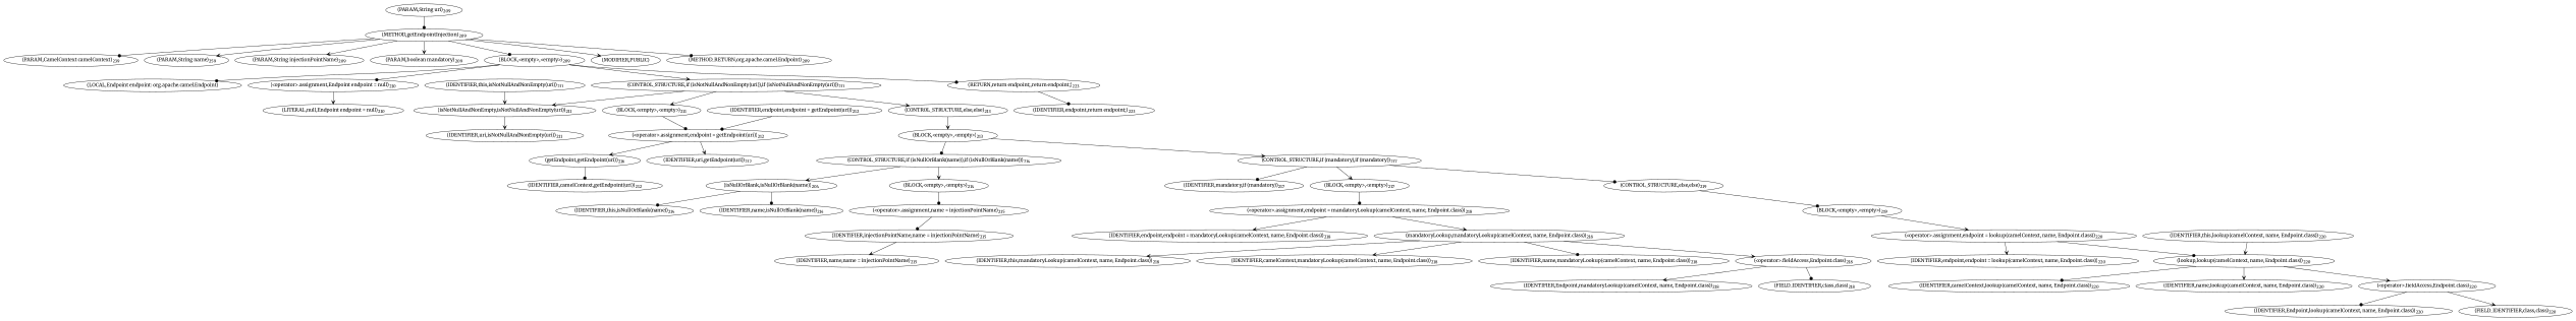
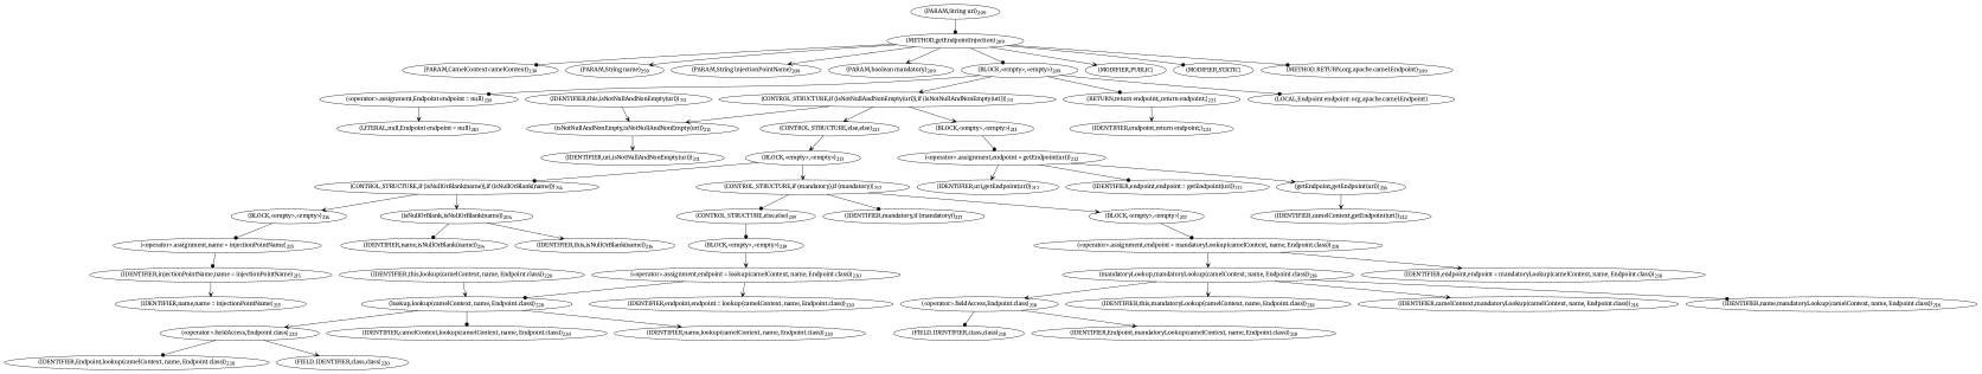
  digraph {
    fontname=Merriweather
    node [fontname=Merriweather]
    edge [arrowhead=vee fontname=Merriweather]
    n1 [label=<(METHOD,getEndpointInjection)<SUB>209</SUB>>]
    n2 [label=<(PARAM,CamelContext camelContext)<SUB>239</SUB>>]
    n3 [label=<(PARAM,String name)<SUB>259</SUB>>]
    n4 [label=<(PARAM,String injectionPointName)<SUB>209</SUB>>]
    n5 [label=<(PARAM,boolean mandatory)<SUB>209</SUB>>]
    n6 [label=<(BLOCK,&lt;empty&gt;,&lt;empty&gt;)<SUB>209</SUB>>]
    n7 [label=<(MODIFIER,PUBLIC)>]
+   n8 [label=<(MODIFIER,STATIC)>]
    n9 [label=<(METHOD_RETURN,org.apache.camel.Endpoint)<SUB>209</SUB>>]
    n10 [label=<(PARAM,String uri)<SUB>209</SUB>>]
    n11 [label=<(LOCAL,Endpoint endpoint: org.apache.camel.Endpoint)>]
    n12 [label=<(&lt;operator&gt;.assignment,Endpoint endpoint = null)<SUB>210</SUB>>]
    n13 [label=<(CONTROL_STRUCTURE,if (isNotNullAndNonEmpty(uri)),if (isNotNullAndNonEmpty(uri)))<SUB>211</SUB>>]
    n14 [label=<(RETURN,return endpoint;,return endpoint;)<SUB>223</SUB>>]
    n15 [label=<(LITERAL,null,Endpoint endpoint = null)<SUB>210</SUB>>]
    n16 [label=<(isNotNullAndNonEmpty,isNotNullAndNonEmpty(uri))<SUB>211</SUB>>]
    n17 [label=<(BLOCK,&lt;empty&gt;,&lt;empty&gt;)<SUB>211</SUB>>]
    n18 [label=<(CONTROL_STRUCTURE,else,else)<SUB>213</SUB>>]
    n19 [label=<(IDENTIFIER,endpoint,return endpoint;)<SUB>223</SUB>>]
    n20 [label=<(IDENTIFIER,uri,isNotNullAndNonEmpty(uri))<SUB>211</SUB>>]
    n21 [label=<(&lt;operator&gt;.assignment,endpoint = getEndpoint(uri))<SUB>212</SUB>>]
    n22 [label=<(BLOCK,&lt;empty&gt;,&lt;empty&gt;)<SUB>213</SUB>>]
    n23 [label=<(IDENTIFIER,this,isNotNullAndNonEmpty(uri))<SUB>211</SUB>>]
    n24 [label=<(IDENTIFIER,endpoint,endpoint = getEndpoint(uri))<SUB>212</SUB>>]
    n25 [label=<(getEndpoint,getEndpoint(uri))<SUB>216</SUB>>]
    n26 [label=<(IDENTIFIER,uri,getEndpoint(uri))<SUB>212</SUB>>]
    n27 [label=<(IDENTIFIER,camelContext,getEndpoint(uri))<SUB>212</SUB>>]
    n28 [label=<(CONTROL_STRUCTURE,if (isNullOrBlank(name)),if (isNullOrBlank(name)))<SUB>214</SUB>>]
    n29 [label=<(CONTROL_STRUCTURE,if (mandatory),if (mandatory))<SUB>217</SUB>>]
    n30 [label=<(isNullOrBlank,isNullOrBlank(name))<SUB>204</SUB>>]
    n31 [label=<(BLOCK,&lt;empty&gt;,&lt;empty&gt;)<SUB>214</SUB>>]
    n32 [label=<(IDENTIFIER,mandatory,if (mandatory))<SUB>217</SUB>>]
    n33 [label=<(BLOCK,&lt;empty&gt;,&lt;empty&gt;)<SUB>217</SUB>>]
    n34 [label=<(CONTROL_STRUCTURE,else,else)<SUB>219</SUB>>]
    n35 [label=<(IDENTIFIER,this,isNullOrBlank(name))<SUB>214</SUB>>]
    n36 [label=<(IDENTIFIER,name,isNullOrBlank(name))<SUB>214</SUB>>]
    n37 [label=<(&lt;operator&gt;.assignment,name = injectionPointName)<SUB>215</SUB>>]
    n38 [label=<(IDENTIFIER,injectionPointName,name = injectionPointName)<SUB>215</SUB>>]
    n39 [label=<(IDENTIFIER,name,name = injectionPointName)<SUB>215</SUB>>]
    n40 [label=<(&lt;operator&gt;.assignment,endpoint = mandatoryLookup(camelContext, name, Endpoint.class))<SUB>218</SUB>>]
    n41 [label=<(BLOCK,&lt;empty&gt;,&lt;empty&gt;)<SUB>219</SUB>>]
    n42 [label=<(IDENTIFIER,endpoint,endpoint = mandatoryLookup(camelContext, name, Endpoint.class))<SUB>218</SUB>>]
    n43 [label=<(mandatoryLookup,mandatoryLookup(camelContext, name, Endpoint.class))<SUB>218</SUB>>]
    n44 [label=<(IDENTIFIER,this,mandatoryLookup(camelContext, name, Endpoint.class))<SUB>218</SUB>>]
    n45 [label=<(IDENTIFIER,camelContext,mandatoryLookup(camelContext, name, Endpoint.class))<SUB>218</SUB>>]
    n46 [label=<(IDENTIFIER,name,mandatoryLookup(camelContext, name, Endpoint.class))<SUB>218</SUB>>]
    n47 [label=<(&lt;operator&gt;.fieldAccess,Endpoint.class)<SUB>218</SUB>>]
    n48 [label=<(IDENTIFIER,Endpoint,mandatoryLookup(camelContext, name, Endpoint.class))<SUB>218</SUB>>]
    n49 [label=<(FIELD_IDENTIFIER,class,class)<SUB>218</SUB>>]
    n50 [label=<(&lt;operator&gt;.assignment,endpoint = lookup(camelContext, name, Endpoint.class))<SUB>220</SUB>>]
    n51 [label=<(IDENTIFIER,endpoint,endpoint = lookup(camelContext, name, Endpoint.class))<SUB>220</SUB>>]
    n52 [label=<(lookup,lookup(camelContext, name, Endpoint.class))<SUB>220</SUB>>]
    n53 [label=<(IDENTIFIER,camelContext,lookup(camelContext, name, Endpoint.class))<SUB>220</SUB>>]
    n54 [label=<(IDENTIFIER,name,lookup(camelContext, name, Endpoint.class))<SUB>220</SUB>>]
    n55 [label=<(&lt;operator&gt;.fieldAccess,Endpoint.class)<SUB>220</SUB>>]
    n56 [label=<(IDENTIFIER,this,lookup(camelContext, name, Endpoint.class))<SUB>220</SUB>>]
    n57 [label=<(IDENTIFIER,Endpoint,lookup(camelContext, name, Endpoint.class))<SUB>220</SUB>>]
    n58 [label=<(FIELD_IDENTIFIER,class,class)<SUB>220</SUB>>]
    n1 -> n2 [arrowhead=dot]
    n1 -> n3
    n1 -> n4
    n1 -> n5
    n1 -> n6 [arrowhead=dot]
    n1 -> n7
+   n1 -> n8 [arrowhead=dot]
    n1 -> n9 [arrowhead=dot]
    n6 -> n11 [arrowhead=dot]
    n6 -> n12 [arrowhead=dot]
    n6 -> n13
    n6 -> n14 [arrowhead=dot]
    n10 -> n1 [arrowhead=dot]
    n12 -> n15
    n13 -> n16
    n13 -> n17
    n13 -> n18
-   n14 -> n19 [arrowhead=dot]
+   n14 -> n19
    n16 -> n20
    n17 -> n21 [arrowhead=dot]
    n18 -> n22
-   n24 -> n21 [arrowhead=dot]
+   n21 -> n24 [arrowhead=dot]
    n21 -> n25
    n21 -> n26
    n22 -> n28 [arrowhead=dot]
    n22 -> n29
    n23 -> n16
-   n25 -> n27 [arrowhead=dot]
+   n25 -> n27
    n28 -> n30
    n28 -> n31
    n29 -> n32 [arrowhead=dot]
    n29 -> n33
    n29 -> n34 [arrowhead=dot]
-   n30 -> n35 [arrowhead=dot]
+   n30 -> n35
    n30 -> n36 [arrowhead=dot]
    n31 -> n37 [arrowhead=dot]
    n33 -> n40 [arrowhead=dot]
    n34 -> n41 [arrowhead=dot]
    n37 -> n38 [arrowhead=dot]
    n38 -> n39
    n40 -> n42
    n40 -> n43
    n41 -> n50
    n43 -> n44
    n43 -> n45
    n43 -> n46 [arrowhead=dot]
    n43 -> n47
    n47 -> n48
    n47 -> n49 [arrowhead=dot]
    n50 -> n51
    n50 -> n52 [arrowhead=dot]
    n52 -> n53 [arrowhead=dot]
    n52 -> n54
    n52 -> n55
    n55 -> n57 [arrowhead=dot]
    n55 -> n58
    n56 -> n52
  }
